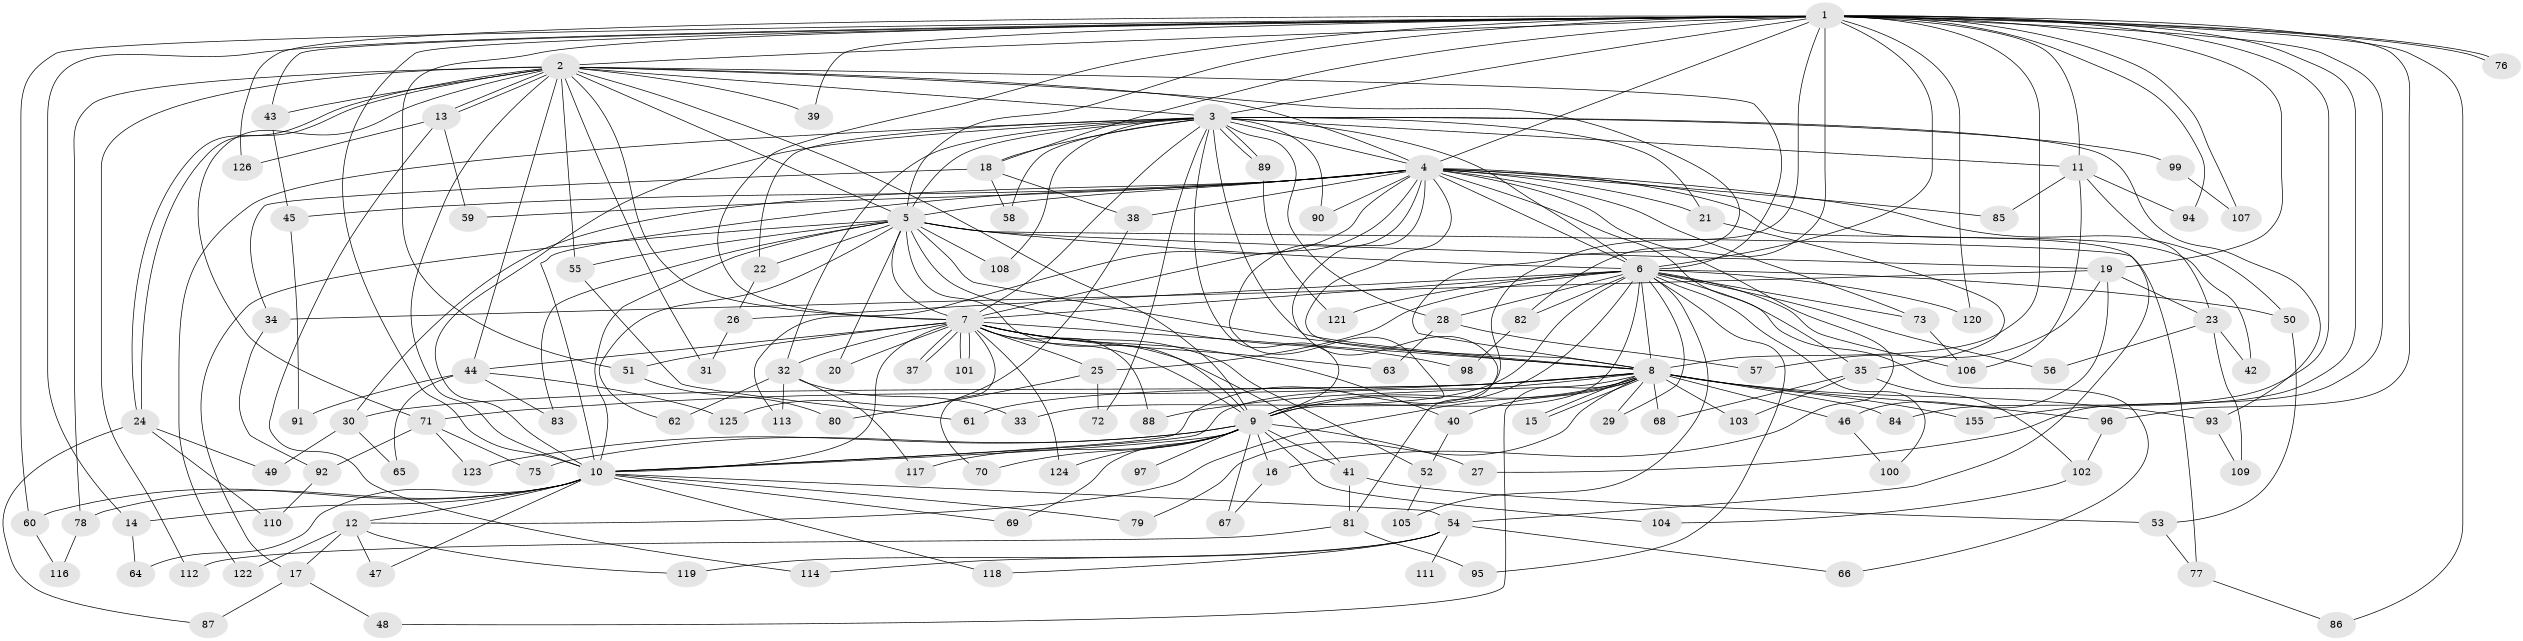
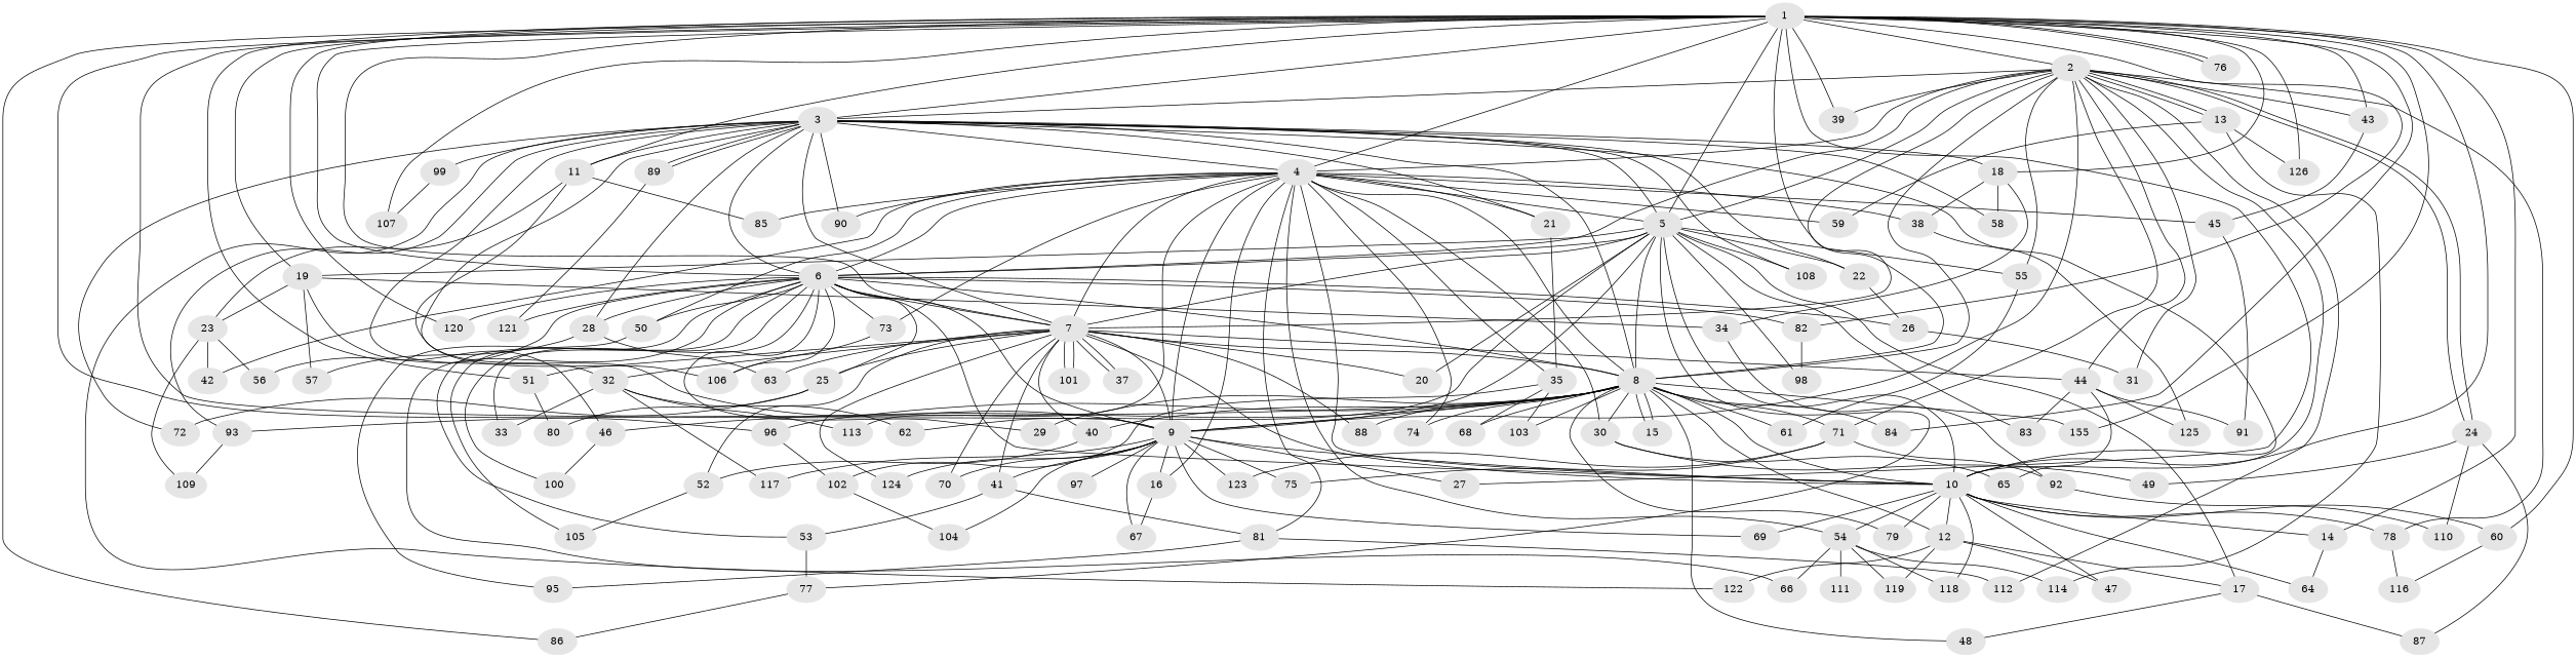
  graph {
    node [color=gray90 style=filled]
    1
    2
    3
    4
    5
    6
    7
    8
    9
    10
    11
    14
    18
    19
    27
    39
    43
    51
    60
    76
    82
    84
    86
-   94
    96
    107
    n27 [label=155]
    120
    126
    13
    24
    31
    44
    55
    71
    78
    112
    21
    22
    28
    32
    58
    72
    89
    90
    93
    99
    108
    122
    16
    30
    35
    38
    42
    45
    50
    54
    59
    73
+   74
    81
    85
    113
    17
    20
    62
    77
    83
    98
    25
    26
    29
    33
    56
    66
    95
    100
    105
    121
    106
    37
    40
    41
    52
    63
    70
    88
    101
    124
    12
    15
    46
    48
    61
    68
    79
    103
    67
    69
    75
    97
    104
    117
    123
    47
    64
    118
    23
    34
    57
    80
    116
    102
    114
    87
    49
    110
    65
    125
    91
    92
    109
    53
    119
    111
    1 -- 2
    1 -- 3
    1 -- 4
    1 -- 5
    1 -- 6
    1 -- 7
    1 -- 8
    1 -- 9
    1 -- 10
    1 -- 11
    1 -- 14
    1 -- 18
    1 -- 19
    1 -- 27
    1 -- 39
    1 -- 43
    1 -- 51
    1 -- 60
    1 -- 76
    1 -- 76
    1 -- 82
    1 -- 84
    1 -- 86
-   1 -- 94
    1 -- 96
    1 -- 107
    1 -- n27
    1 -- 120
    1 -- 126
    2 -- 3
    2 -- 4
    2 -- 5
    2 -- 6
    2 -- 7
    2 -- 8
    2 -- 9
    2 -- 10
    2 -- 39
    2 -- 43
    2 -- 13
    2 -- 13
    2 -- 24
    2 -- 24
    2 -- 31
    2 -- 44
    2 -- 55
    2 -- 71
    2 -- 78
    2 -- 112
    3 -- 4
    3 -- 5
    3 -- 6
    3 -- 7
    3 -- 8
    3 -- 9
    3 -- 10
    3 -- 11
    3 -- 18
    3 -- 21
    3 -- 22
    3 -- 28
    3 -- 32
    3 -- 58
    3 -- 72
    3 -- 89
    3 -- 89
    3 -- 90
    3 -- 93
    3 -- 99
    3 -- 108
    3 -- 122
    4 -- 5
    4 -- 6
    4 -- 7
    4 -- 8
    4 -- 9
    4 -- 10
    4 -- 21
    4 -- 90
    4 -- 16
    4 -- 30
    4 -- 35
    4 -- 38
    4 -- 42
    4 -- 45
    4 -- 50
    4 -- 54
    4 -- 59
    4 -- 73
+   4 -- 74
    4 -- 81
    4 -- 85
    4 -- 113
    5 -- 6
    5 -- 7
    5 -- 8
    5 -- 9
    5 -- 10
    5 -- 19
    5 -- 55
    5 -- 22
    5 -- 108
    5 -- 17
    5 -- 20
    5 -- 62
    5 -- 77
    5 -- 83
    5 -- 98
    6 -- 7
    6 -- 8
    6 -- 9
    6 -- 10
    6 -- 82
    6 -- 120
    6 -- 28
    6 -- 50
    6 -- 73
    6 -- 25
    6 -- 26
    6 -- 29
    6 -- 33
    6 -- 56
    6 -- 66
    6 -- 95
    6 -- 100
    6 -- 105
    6 -- 121
    6 -- 106
    7 -- 8
    7 -- 9
    7 -- 10
    7 -- 51
    7 -- 44
    7 -- 32
    7 -- 20
    7 -- 25
    7 -- 37
    7 -- 37
    7 -- 40
    7 -- 41
    7 -- 52
    7 -- 63
    7 -- 70
    7 -- 88
    7 -- 101
    7 -- 101
    7 -- 124
    8 -- 9
    8 -- 10
    8 -- 84
    8 -- 96
    8 -- n27
    8 -- 71
    8 -- 93
    8 -- 30
+   8 -- 74
    8 -- 29
    8 -- 40
    8 -- 88
    8 -- 12
    8 -- 15
    8 -- 15
    8 -- 46
    8 -- 48
    8 -- 61
    8 -- 68
    8 -- 79
    8 -- 103
    9 -- 10
    9 -- 27
    9 -- 16
    9 -- 41
    9 -- 70
    9 -- 124
    9 -- 67
    9 -- 69
    9 -- 75
    9 -- 97
    9 -- 104
    9 -- 117
    9 -- 123
    10 -- 14
    10 -- 60
    10 -- 78
    10 -- 54
    10 -- 12
    10 -- 79
    10 -- 69
    10 -- 47
    10 -- 64
    10 -- 118
-   11 -- 94
    11 -- 85
    11 -- 106
    11 -- 23
    14 -- 64
    18 -- 58
    18 -- 38
    18 -- 34
    19 -- 46
    19 -- 23
    19 -- 34
    19 -- 57
    43 -- 45
    51 -- 80
    60 -- 116
    82 -- 98
    96 -- 102
    13 -- 126
    13 -- 59
    13 -- 114
    24 -- 87
    24 -- 49
    24 -- 110
    44 -- 83
    44 -- 65
    44 -- 125
    44 -- 91
    55 -- 61
    71 -- 75
    71 -- 123
    71 -- 92
    78 -- 116
    21 -- 35
    22 -- 26
    28 -- 63
    28 -- 57
    32 -- 113
    32 -- 62
    32 -- 33
    32 -- 117
    89 -- 121
    93 -- 109
    99 -- 107
    16 -- 67
    30 -- 49
    30 -- 65
    35 -- 68
    35 -- 103
    35 -- 102
    38 -- 125
    45 -- 91
    50 -- 53
    54 -- 66
    54 -- 118
    54 -- 114
    54 -- 119
    54 -- 111
    73 -- 106
    81 -- 112
    81 -- 95
    17 -- 48
    17 -- 87
    77 -- 86
    25 -- 72
    25 -- 80
    26 -- 31
    40 -- 52
    41 -- 81
    41 -- 53
    52 -- 105
    12 -- 122
    12 -- 17
    12 -- 47
    12 -- 119
    46 -- 100
    23 -- 42
    23 -- 56
    23 -- 109
    34 -- 92
    102 -- 104
    92 -- 110
    53 -- 77
  }
